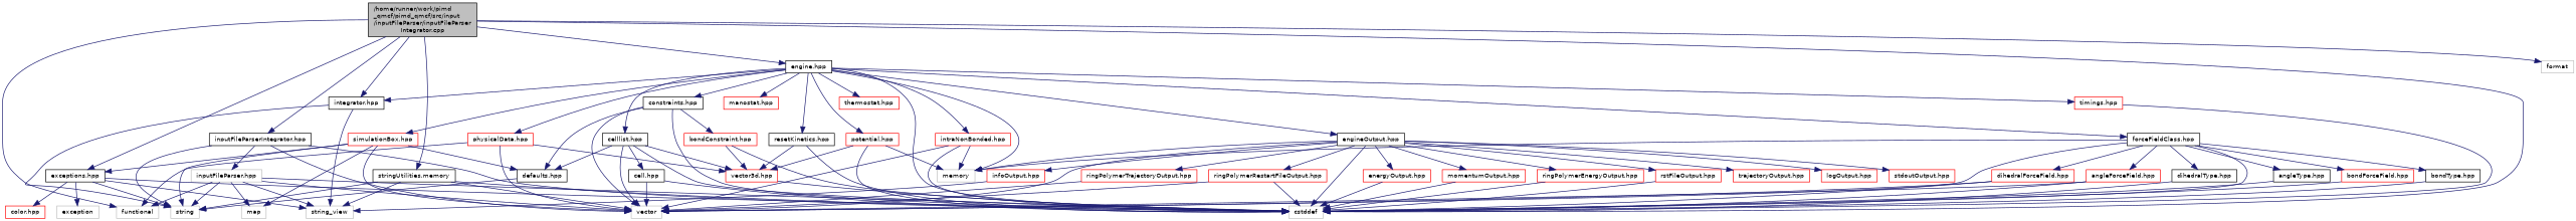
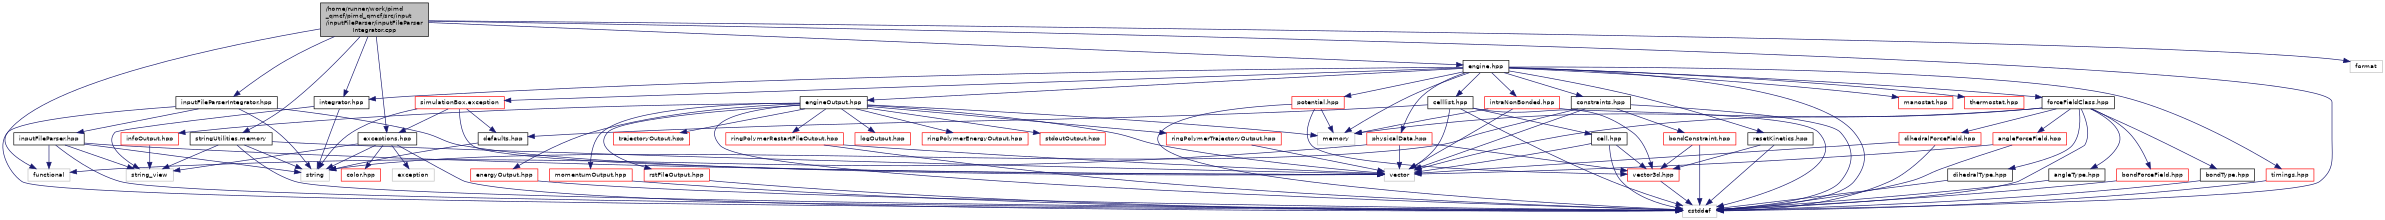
  digraph {
    node [color=red fillcolor=white fontname=Helvetica fontsize=10 shape=record style=filled]
    edge [color=midnightblue fontname=Helvetica fontsize=10 labelfontname=Helvetica labelfontsize=10 style=solid]
    n1 [color=black fillcolor=grey75 fontcolor=black height=0.2 label="/home/runner/work/pimd\l_qmcf/pimd_qmcf/src/input\l/inputFileParser/inputFileParser\lIntegrator.cpp" width=0.4]
    n2 [color=black height=0.2 label="inputFileParserIntegrator.hpp" width=0.4]
    n3 [color=grey75 height=0.2 label=cstddef width=0.4]
    n4 [color=grey75 height=0.2 label=functional width=0.4]
    n5 [color=black height=0.2 label="engine.hpp" width=0.4]
    n6 [color=black height=0.2 label="integrator.hpp" width=0.4]
    n7 [color=black height=0.2 label="exceptions.hpp" width=0.4]
    n8 [color=black height=0.2 label="stringUtilities.memory" width=0.4]
    n9 [color=grey75 height=0.2 label=format width=0.4]
-   n10 [color=grey75 height=0.2 label="inputFileParser.hpp" width=0.4]
+   n10 [color=black height=0.2 label="inputFileParser.hpp" width=0.4]
    n11 [color=grey75 height=0.2 label=string width=0.4]
    n12 [color=grey75 height=0.2 label=vector width=0.4]
    n13 [color=black height=0.2 label="celllist.hpp" width=0.4]
    n14 [color=black height=0.2 label="constraints.hpp" width=0.4]
    n15 [color=black height=0.2 label="engineOutput.hpp" width=0.4]
    n16 [color=grey75 height=0.2 label=memory width=0.4]
    n17 [color=black height=0.2 label="forceFieldClass.hpp" width=0.4]
    n18 [height=0.2 label="intraNonBonded.hpp" width=0.4]
    n19 [height=0.2 label="manostat.hpp" width=0.4]
    n20 [height=0.2 label="physicalData.hpp" width=0.4]
    n21 [height=0.2 label="potential.hpp" width=0.4]
    n22 [color=black height=0.2 label="resetKinetics.hpp" width=0.4]
-   n23 [height=0.2 label="simulationBox.hpp" width=0.4]
+   n23 [height=0.2 label="simulationBox.exception" width=0.4]
    n24 [height=0.2 label="thermostat.hpp" width=0.4]
    n25 [height=0.2 label="timings.hpp" width=0.4]
    n26 [color=grey75 height=0.2 label=string_view width=0.4]
    n27 [height=0.2 label="color.hpp" width=0.4]
    n28 [color=grey75 height=0.2 label=exception width=0.4]
-   n29 [color=grey75 height=0.2 label=map width=0.4]
    n30 [color=black height=0.2 label="cell.hpp" width=0.4]
    n31 [height=0.2 label="vector3d.hpp" width=0.4]
    n32 [color=black height=0.2 label="defaults.hpp" width=0.4]
    n33 [height=0.2 label="bondConstraint.hpp" width=0.4]
    n34 [height=0.2 label="energyOutput.hpp" width=0.4]
    n35 [height=0.2 label="infoOutput.hpp" width=0.4]
    n36 [height=0.2 label="logOutput.hpp" width=0.4]
    n37 [height=0.2 label="momentumOutput.hpp" width=0.4]
    n38 [height=0.2 label="ringPolymerEnergyOutput.hpp" width=0.4]
    n39 [height=0.2 label="ringPolymerRestartFileOutput.hpp" width=0.4]
    n40 [height=0.2 label="ringPolymerTrajectoryOutput.hpp" width=0.4]
    n41 [height=0.2 label="rstFileOutput.hpp" width=0.4]
    n42 [height=0.2 label="stdoutOutput.hpp" width=0.4]
    n43 [height=0.2 label="trajectoryOutput.hpp" width=0.4]
    n44 [height=0.2 label="angleForceField.hpp" width=0.4]
    n45 [color=black height=0.2 label="angleType.hpp" width=0.4]
    n46 [height=0.2 label="bondForceField.hpp" width=0.4]
    n47 [color=black height=0.2 label="bondType.hpp" width=0.4]
    n48 [height=0.2 label="dihedralForceField.hpp" width=0.4]
    n49 [color=black height=0.2 label="dihedralType.hpp" width=0.4]
    n1 -> n2
    n1 -> n3
    n1 -> n4
    n1 -> n5
    n1 -> n6
    n1 -> n7
    n1 -> n8
    n1 -> n9
    n2 -> n3
    n2 -> n10
    n2 -> n11
    n2 -> n12
    n5 -> n3
    n5 -> n6
    n5 -> n13
    n5 -> n14
    n5 -> n15
    n5 -> n16
    n5 -> n17
    n5 -> n18
    n5 -> n19
    n5 -> n20
    n5 -> n21
    n5 -> n22
    n5 -> n23
    n5 -> n24
    n5 -> n25
    n6 -> n11
    n6 -> n26
    n7 -> n3
    n7 -> n11
    n7 -> n26
    n7 -> n27
    n7 -> n28
    n8 -> n3
    n8 -> n11
    n8 -> n12
    n8 -> n26
    n10 -> n3
    n10 -> n4
    n10 -> n11
    n10 -> n12
    n10 -> n26
-   n10 -> n29
    n13 -> n3
    n13 -> n12
    n13 -> n30
    n13 -> n31
    n13 -> n32
    n14 -> n3
    n14 -> n12
-   n14 -> n32
+   n14 -> n11
    n14 -> n33
    n15 -> n3
    n15 -> n12
    n15 -> n16
    n15 -> n34
    n15 -> n35
    n15 -> n36
    n15 -> n37
    n15 -> n38
    n15 -> n39
    n15 -> n40
    n15 -> n41
    n15 -> n42
    n15 -> n43
    n17 -> n3
    n17 -> n12
    n17 -> n16
    n17 -> n44
    n17 -> n45
    n17 -> n46
    n17 -> n47
    n17 -> n48
    n17 -> n49
    n18 -> n3
    n18 -> n12
    n18 -> n16
    n20 -> n4
    n20 -> n12
    n20 -> n31
    n21 -> n3
    n21 -> n16
    n21 -> n31
    n22 -> n3
    n22 -> n31
    n23 -> n7
    n23 -> n11
    n23 -> n12
-   n23 -> n29
    n23 -> n32
    n25 -> n3
    n30 -> n3
    n30 -> n12
+   n30 -> n31
    n31 -> n3
    n32 -> n11
    n33 -> n3
    n33 -> n31
    n34 -> n3
    n35 -> n26
    n37 -> n3
-   n38 -> n3
    n39 -> n3
    n39 -> n12
    n40 -> n12
    n41 -> n3
    n44 -> n3
    n44 -> n12
    n45 -> n3
    n46 -> n3
    n47 -> n3
    n48 -> n3
    n48 -> n12
    n49 -> n3
  }
